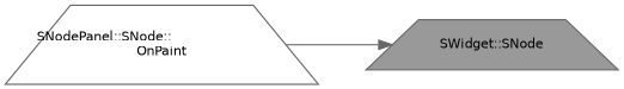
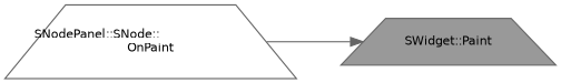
  digraph {
    rankdir=RL
    node [fontname=Helvetica fontsize=10 shape=trapezium style=filled]
-   n1 [color=gray40 fillcolor=grey60 fontcolor=black height=0.2 label="SWidget::SNode" width=0.4]
+   n1 [color=gray40 fillcolor=grey60 fontcolor=black height=0.2 label="SWidget::Paint" width=0.4]
    n2 [color=grey40 fillcolor=white height=0.2 label="SNodePanel::SNode::\lOnPaint" width=0.4]
    n1 -> n2 [color=gray40 dir=back fontname=Helvetica fontsize=10 labelfontname=Helvetica labelfontsize=10 style=solid]
  }
